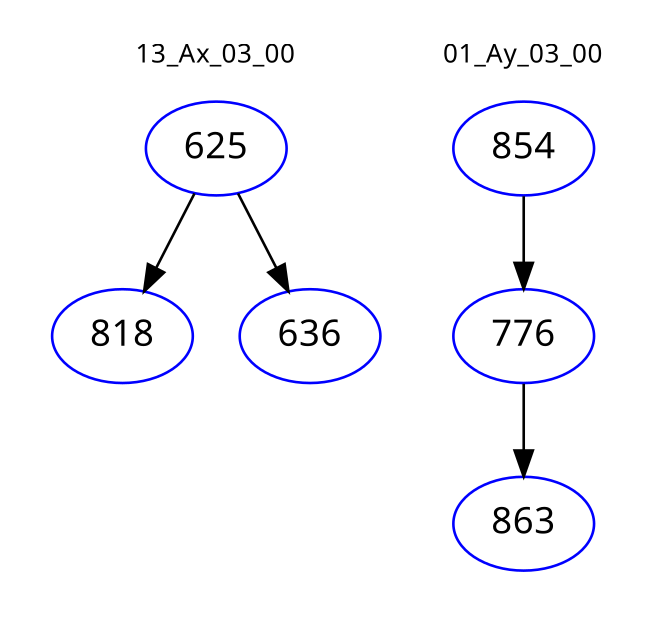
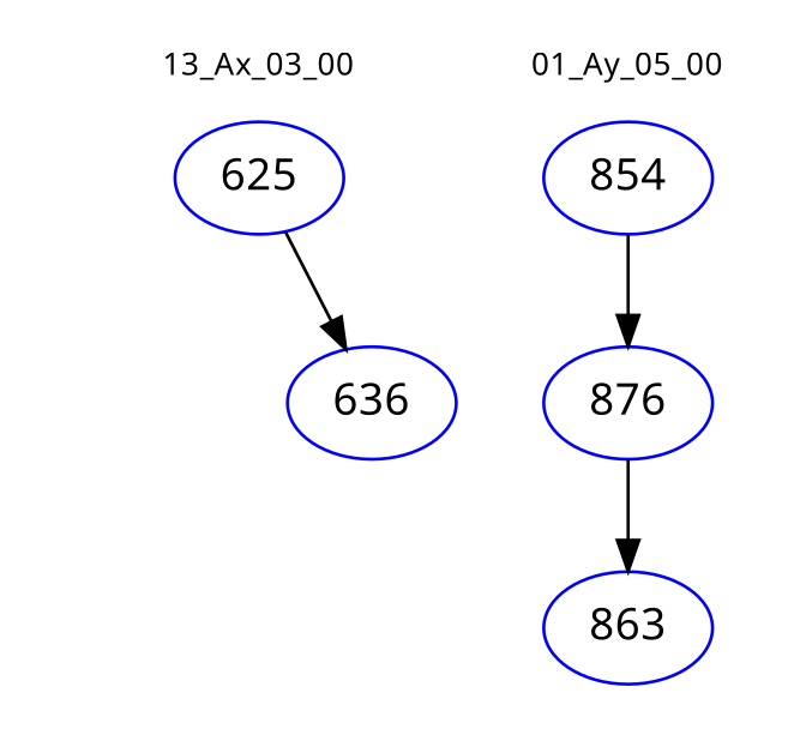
  digraph {
    fontname="Noto Sans"
    node [color=blue fontname="Noto Sans"]
    edge [color=black fontname="Noto Sans"]
    n1 [label=625]
-   n2 [label=818]
    n3 [label=636]
    n4 [label=854]
    n5 [label=863]
-   n6 [label=776]
+   n6 [label=876]
    subgraph cluster_1 {
      color=white
      fontsize=10
      label="13_Ax_03_00"
      n1
-     n2
      n3
    }
    subgraph cluster_2 {
      color=white
      fontsize=10
-     label="01_Ay_03_00"
+     label="01_Ay_05_00"
      n4
      n5
      n6
    }
-   n1 -> n2
    n1 -> n3
    n4 -> n6
    n6 -> n5
  }
